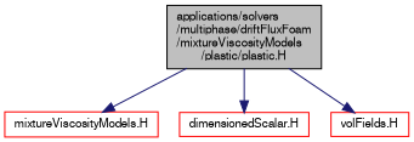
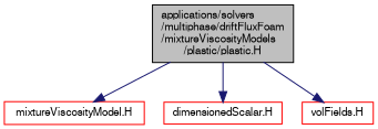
  digraph {
    node [color=red fontname=FreeSans fontsize=10 shape=record]
    edge [color=midnightblue fontname=FreeSans fontsize=10 labelfontname=FreeSans labelfontsize=10 style=solid]
    n1 [color=black fillcolor=grey75 fontcolor=black height=0.2 label="applications/solvers\l/multiphase/driftFluxFoam\l/mixtureViscosityModels\l/plastic/plastic.H" style=filled width=0.4]
-   n2 [height=0.2 label="mixtureViscosityModels.H" width=0.4]
+   n2 [height=0.2 label="mixtureViscosityModel.H" width=0.4]
    n3 [height=0.2 label="dimensionedScalar.H" width=0.4]
    n4 [height=0.2 label="volFields.H" width=0.4]
    n1 -> n2
    n1 -> n3
    n1 -> n4
  }
